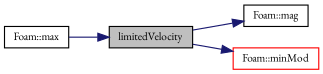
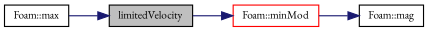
  digraph {
    fontname="EB Garamond"
    rankdir=LR
    node [color=black fontname="EB Garamond" fontsize=10 shape=record]
    edge [color=midnightblue fontname="EB Garamond" fontsize=10 labelfontname=FreeSans labelfontsize=10 style=solid]
    n1 [fillcolor=grey75 fontcolor=black height=0.2 label=limitedVelocity style=filled width=0.4]
    n2 [height=0.2 label="Foam::mag" width=0.4]
    n3 [color=red height=0.2 label="Foam::minMod" width=0.4]
    n4 [height=0.2 label="Foam::max" width=0.4]
-   n1 -> n2
+   n3 -> n2
    n1 -> n3
    n4 -> n1
  }
